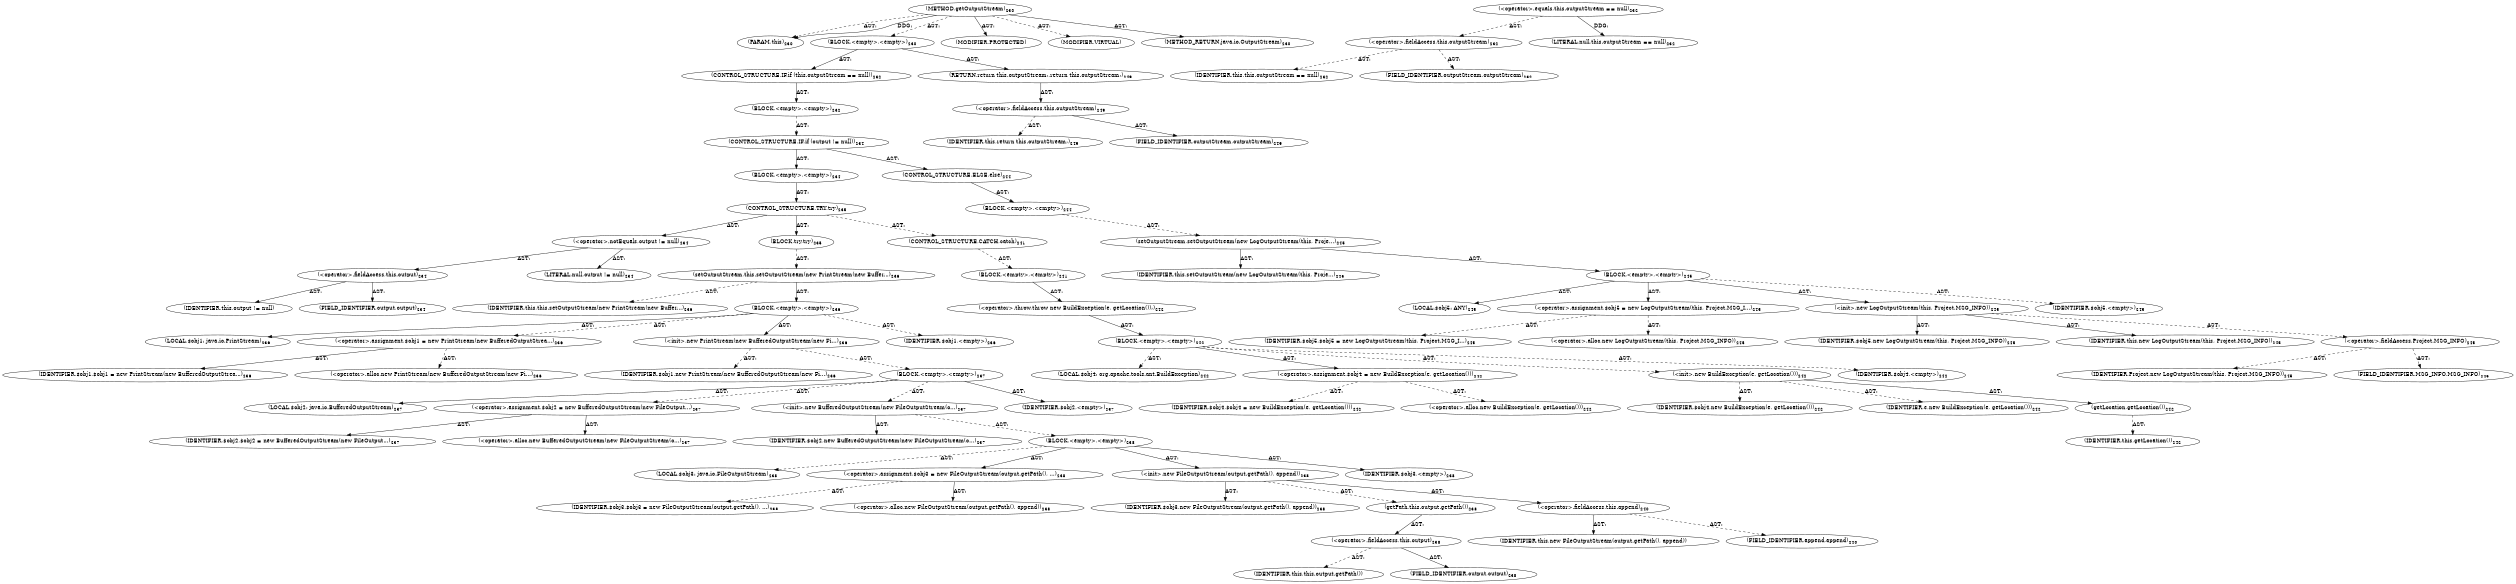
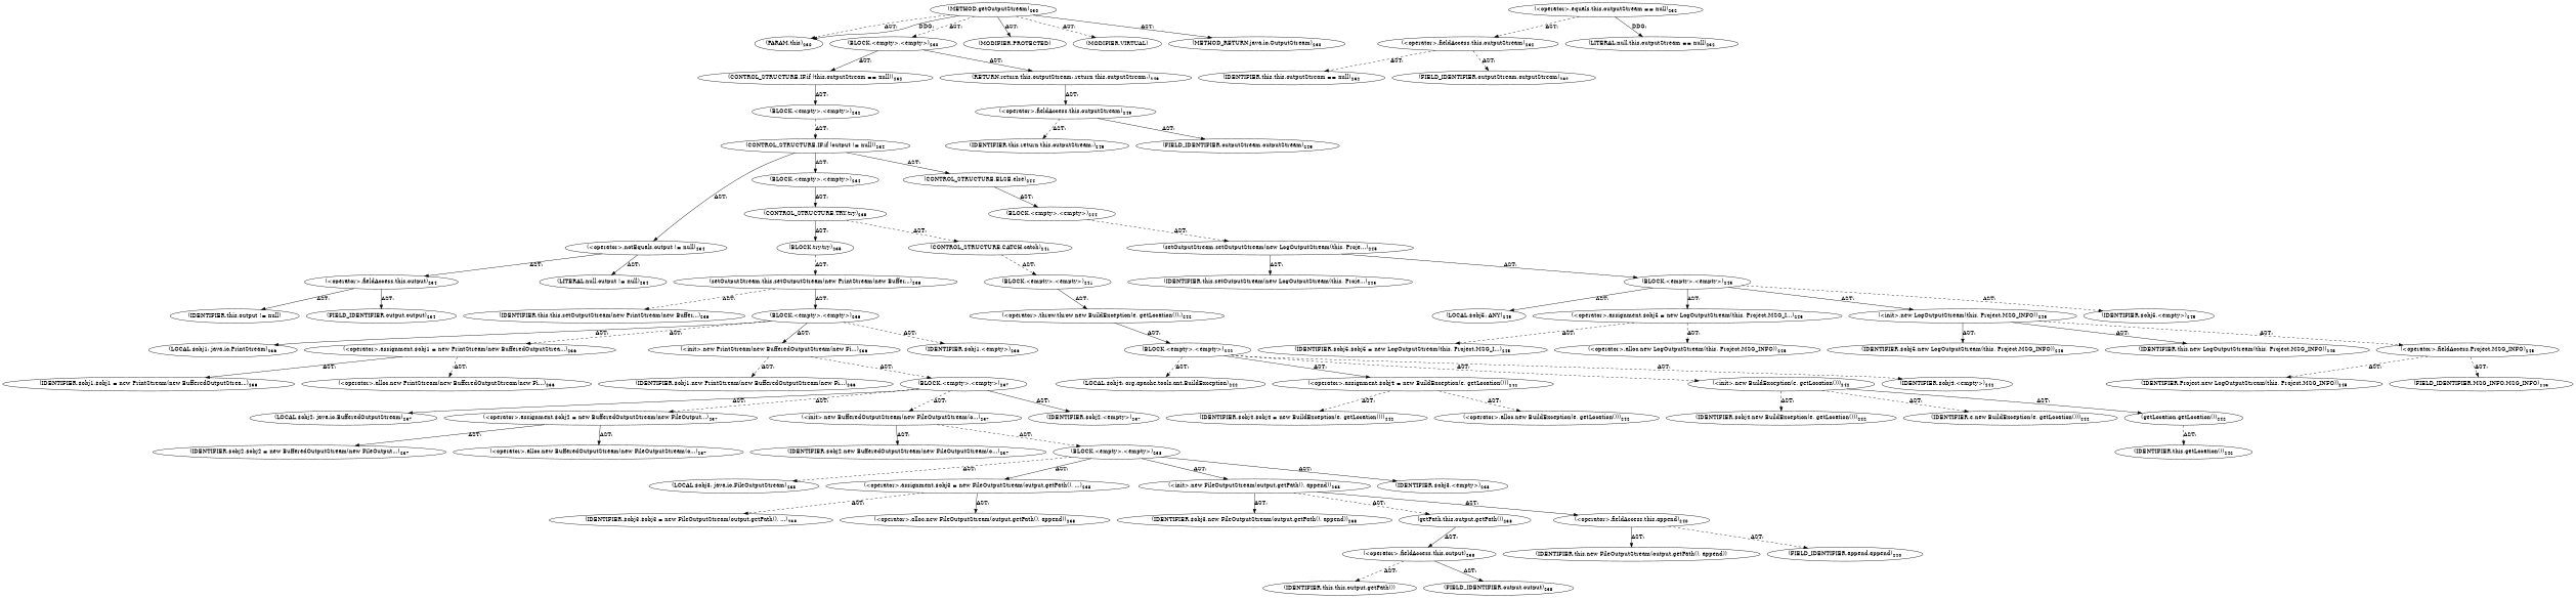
  digraph {
    edge [style=solid]
    n1 [label=<(METHOD,getOutputStream)<SUB>230</SUB>>]
    n2 [label=<(PARAM,this)<SUB>230</SUB>>]
    n3 [label=<(BLOCK,&lt;empty&gt;,&lt;empty&gt;)<SUB>230</SUB>>]
    n4 [label=<(MODIFIER,PROTECTED)>]
    n5 [label=<(MODIFIER,VIRTUAL)>]
    n6 [label=<(METHOD_RETURN,java.io.OutputStream)<SUB>230</SUB>>]
    n7 [label=<(CONTROL_STRUCTURE,IF,if (this.outputStream == null))<SUB>232</SUB>>]
    n8 [label=<(RETURN,return this.outputStream;,return this.outputStream;)<SUB>249</SUB>>]
    n9 [label=<(BLOCK,&lt;empty&gt;,&lt;empty&gt;)<SUB>232</SUB>>]
    n10 [label=<(&lt;operator&gt;.fieldAccess,this.outputStream)<SUB>249</SUB>>]
    n11 [label=<(&lt;operator&gt;.equals,this.outputStream == null)<SUB>232</SUB>>]
    n12 [label=<(&lt;operator&gt;.fieldAccess,this.outputStream)<SUB>232</SUB>>]
    n13 [label=<(LITERAL,null,this.outputStream == null)<SUB>232</SUB>>]
    n14 [label=<(CONTROL_STRUCTURE,IF,if (output != null))<SUB>234</SUB>>]
    n15 [label=<(IDENTIFIER,this,this.outputStream == null)<SUB>232</SUB>>]
    n16 [label=<(FIELD_IDENTIFIER,outputStream,outputStream)<SUB>232</SUB>>]
    n17 [label=<(&lt;operator&gt;.notEquals,output != null)<SUB>234</SUB>>]
    n18 [label=<(BLOCK,&lt;empty&gt;,&lt;empty&gt;)<SUB>234</SUB>>]
    n19 [label=<(CONTROL_STRUCTURE,ELSE,else)<SUB>244</SUB>>]
    n20 [label=<(&lt;operator&gt;.fieldAccess,this.output)<SUB>234</SUB>>]
    n21 [label=<(LITERAL,null,output != null)<SUB>234</SUB>>]
    n22 [label=<(CONTROL_STRUCTURE,TRY,try)<SUB>235</SUB>>]
    n23 [label=<(BLOCK,&lt;empty&gt;,&lt;empty&gt;)<SUB>244</SUB>>]
    n24 [label=<(IDENTIFIER,this,output != null)>]
    n25 [label=<(FIELD_IDENTIFIER,output,output)<SUB>234</SUB>>]
    n26 [label=<(BLOCK,try,try)<SUB>235</SUB>>]
    n27 [label=<(CONTROL_STRUCTURE,CATCH,catch)<SUB>241</SUB>>]
    n28 [label=<(setOutputStream,this.setOutputStream(new PrintStream(new Buffer...)<SUB>236</SUB>>]
    n29 [label=<(BLOCK,&lt;empty&gt;,&lt;empty&gt;)<SUB>241</SUB>>]
    n30 [label=<(IDENTIFIER,this,this.setOutputStream(new PrintStream(new Buffer...)<SUB>236</SUB>>]
    n31 [label=<(BLOCK,&lt;empty&gt;,&lt;empty&gt;)<SUB>236</SUB>>]
    n32 [label=<(LOCAL,$obj1: java.io.PrintStream)<SUB>236</SUB>>]
    n33 [label=<(&lt;operator&gt;.assignment,$obj1 = new PrintStream(new BufferedOutputStrea...)<SUB>236</SUB>>]
    n34 [label=<(&lt;init&gt;,new PrintStream(new BufferedOutputStream(new Fi...)<SUB>236</SUB>>]
    n35 [label=<(IDENTIFIER,$obj1,&lt;empty&gt;)<SUB>236</SUB>>]
    n36 [label=<(IDENTIFIER,$obj1,$obj1 = new PrintStream(new BufferedOutputStrea...)<SUB>236</SUB>>]
    n37 [label=<(&lt;operator&gt;.alloc,new PrintStream(new BufferedOutputStream(new Fi...)<SUB>236</SUB>>]
    n38 [label=<(IDENTIFIER,$obj1,new PrintStream(new BufferedOutputStream(new Fi...)<SUB>236</SUB>>]
    n39 [label=<(BLOCK,&lt;empty&gt;,&lt;empty&gt;)<SUB>237</SUB>>]
    n40 [label=<(LOCAL,$obj2: java.io.BufferedOutputStream)<SUB>237</SUB>>]
    n41 [label=<(&lt;operator&gt;.assignment,$obj2 = new BufferedOutputStream(new FileOutput...)<SUB>237</SUB>>]
    n42 [label=<(&lt;init&gt;,new BufferedOutputStream(new FileOutputStream(o...)<SUB>237</SUB>>]
    n43 [label=<(IDENTIFIER,$obj2,&lt;empty&gt;)<SUB>237</SUB>>]
    n44 [label=<(IDENTIFIER,$obj2,$obj2 = new BufferedOutputStream(new FileOutput...)<SUB>237</SUB>>]
    n45 [label=<(&lt;operator&gt;.alloc,new BufferedOutputStream(new FileOutputStream(o...)<SUB>237</SUB>>]
    n46 [label=<(IDENTIFIER,$obj2,new BufferedOutputStream(new FileOutputStream(o...)<SUB>237</SUB>>]
    n47 [label=<(BLOCK,&lt;empty&gt;,&lt;empty&gt;)<SUB>238</SUB>>]
    n48 [label=<(LOCAL,$obj3: java.io.FileOutputStream)<SUB>238</SUB>>]
    n49 [label=<(&lt;operator&gt;.assignment,$obj3 = new FileOutputStream(output.getPath(), ...)<SUB>238</SUB>>]
    n50 [label=<(&lt;init&gt;,new FileOutputStream(output.getPath(), append))<SUB>238</SUB>>]
    n51 [label=<(IDENTIFIER,$obj3,&lt;empty&gt;)<SUB>238</SUB>>]
    n52 [label=<(IDENTIFIER,$obj3,$obj3 = new FileOutputStream(output.getPath(), ...)<SUB>238</SUB>>]
    n53 [label=<(&lt;operator&gt;.alloc,new FileOutputStream(output.getPath(), append))<SUB>238</SUB>>]
    n54 [label=<(IDENTIFIER,$obj3,new FileOutputStream(output.getPath(), append))<SUB>238</SUB>>]
    n55 [label=<(getPath,this.output.getPath())<SUB>238</SUB>>]
    n56 [label=<(&lt;operator&gt;.fieldAccess,this.append)<SUB>240</SUB>>]
    n57 [label=<(&lt;operator&gt;.fieldAccess,this.output)<SUB>238</SUB>>]
    n58 [label=<(IDENTIFIER,this,new FileOutputStream(output.getPath(), append))>]
    n59 [label=<(FIELD_IDENTIFIER,append,append)<SUB>240</SUB>>]
    n60 [label=<(IDENTIFIER,this,this.output.getPath())>]
    n61 [label=<(FIELD_IDENTIFIER,output,output)<SUB>238</SUB>>]
    n62 [label=<(&lt;operator&gt;.throw,throw new BuildException(e, getLocation());)<SUB>242</SUB>>]
    n63 [label=<(BLOCK,&lt;empty&gt;,&lt;empty&gt;)<SUB>242</SUB>>]
    n64 [label=<(LOCAL,$obj4: org.apache.tools.ant.BuildException)<SUB>242</SUB>>]
    n65 [label=<(&lt;operator&gt;.assignment,$obj4 = new BuildException(e, getLocation()))<SUB>242</SUB>>]
    n66 [label=<(&lt;init&gt;,new BuildException(e, getLocation()))<SUB>242</SUB>>]
    n67 [label=<(IDENTIFIER,$obj4,&lt;empty&gt;)<SUB>242</SUB>>]
    n68 [label=<(IDENTIFIER,$obj4,$obj4 = new BuildException(e, getLocation()))<SUB>242</SUB>>]
    n69 [label=<(&lt;operator&gt;.alloc,new BuildException(e, getLocation()))<SUB>242</SUB>>]
    n70 [label=<(IDENTIFIER,$obj4,new BuildException(e, getLocation()))<SUB>242</SUB>>]
    n71 [label=<(IDENTIFIER,e,new BuildException(e, getLocation()))<SUB>242</SUB>>]
    n72 [label=<(getLocation,getLocation())<SUB>242</SUB>>]
    n73 [label=<(IDENTIFIER,this,getLocation())<SUB>242</SUB>>]
    n74 [label=<(setOutputStream,setOutputStream(new LogOutputStream(this, Proje...)<SUB>245</SUB>>]
    n75 [label=<(IDENTIFIER,this,setOutputStream(new LogOutputStream(this, Proje...)<SUB>245</SUB>>]
    n76 [label=<(BLOCK,&lt;empty&gt;,&lt;empty&gt;)<SUB>245</SUB>>]
    n77 [label=<(LOCAL,$obj5: ANY)<SUB>245</SUB>>]
    n78 [label=<(&lt;operator&gt;.assignment,$obj5 = new LogOutputStream(this, Project.MSG_I...)<SUB>245</SUB>>]
    n79 [label=<(&lt;init&gt;,new LogOutputStream(this, Project.MSG_INFO))<SUB>245</SUB>>]
    n80 [label=<(IDENTIFIER,$obj5,&lt;empty&gt;)<SUB>245</SUB>>]
    n81 [label=<(IDENTIFIER,$obj5,$obj5 = new LogOutputStream(this, Project.MSG_I...)<SUB>245</SUB>>]
    n82 [label=<(&lt;operator&gt;.alloc,new LogOutputStream(this, Project.MSG_INFO))<SUB>245</SUB>>]
    n83 [label=<(IDENTIFIER,$obj5,new LogOutputStream(this, Project.MSG_INFO))<SUB>245</SUB>>]
    n84 [label=<(IDENTIFIER,this,new LogOutputStream(this, Project.MSG_INFO))<SUB>245</SUB>>]
    n85 [label=<(&lt;operator&gt;.fieldAccess,Project.MSG_INFO)<SUB>245</SUB>>]
    n86 [label=<(IDENTIFIER,Project,new LogOutputStream(this, Project.MSG_INFO))<SUB>245</SUB>>]
    n87 [label=<(FIELD_IDENTIFIER,MSG_INFO,MSG_INFO)<SUB>245</SUB>>]
    n88 [label=<(IDENTIFIER,this,return this.outputStream;)<SUB>249</SUB>>]
    n89 [label=<(FIELD_IDENTIFIER,outputStream,outputStream)<SUB>249</SUB>>]
    n1 -> n2 [label="AST: " style=dashed]
    n1 -> n2 [label="DDG: "]
    n1 -> n3 [label="AST: " style=dashed]
    n1 -> n4 [label="AST: "]
    n1 -> n5 [label="AST: " style=dashed]
    n1 -> n6 [label="AST: "]
    n3 -> n7 [label="AST: "]
    n3 -> n8 [label="AST: "]
    n7 -> n9 [label="AST: "]
    n8 -> n10 [label="AST: "]
    n9 -> n14 [label="AST: " style=dashed]
    n10 -> n88 [label="AST: " style=dashed]
    n10 -> n89 [label="AST: "]
    n11 -> n12 [label="AST: " style=dashed]
    n11 -> n13 [label="DDG: "]
    n12 -> n15 [label="AST: " style=dashed]
    n12 -> n16 [label="AST: " style=dashed]
-   n22 -> n17 [label="AST: "]
+   n14 -> n17 [label="AST: "]
    n14 -> n18 [label="AST: "]
    n14 -> n19 [label="AST: "]
    n17 -> n20 [label="AST: "]
    n17 -> n21 [label="AST: "]
    n18 -> n22 [label="AST: "]
    n19 -> n23 [label="AST: "]
    n20 -> n24 [label="AST: "]
    n20 -> n25 [label="AST: "]
    n22 -> n26 [label="AST: "]
    n22 -> n27 [label="AST: " style=dashed]
    n23 -> n74 [label="AST: " style=dashed]
    n26 -> n28 [label="AST: " style=dashed]
    n27 -> n29 [label="AST: " style=dashed]
    n28 -> n30 [label="AST: " style=dashed]
    n28 -> n31 [label="AST: "]
    n29 -> n62 [label="AST: "]
    n31 -> n32 [label="AST: "]
    n31 -> n33 [label="AST: " style=dashed]
    n31 -> n34 [label="AST: "]
    n31 -> n35 [label="AST: " style=dashed]
    n33 -> n36 [label="AST: "]
    n33 -> n37 [label="AST: " style=dashed]
    n34 -> n38 [label="AST: " style=dashed]
    n34 -> n39 [label="AST: " style=dashed]
    n39 -> n40 [label="AST: "]
    n39 -> n41 [label="AST: " style=dashed]
    n39 -> n42 [label="AST: " style=dashed]
    n39 -> n43 [label="AST: "]
    n41 -> n44 [label="AST: "]
    n41 -> n45 [label="AST: "]
    n42 -> n46 [label="AST: "]
    n42 -> n47 [label="AST: " style=dashed]
    n47 -> n48 [label="AST: " style=dashed]
    n47 -> n49 [label="AST: "]
    n47 -> n50 [label="AST: "]
    n47 -> n51 [label="AST: "]
    n49 -> n52 [label="AST: " style=dashed]
    n49 -> n53 [label="AST: "]
    n50 -> n54 [label="AST: "]
    n50 -> n55 [label="AST: " style=dashed]
    n50 -> n56 [label="AST: "]
    n55 -> n57 [label="AST: "]
    n56 -> n58 [label="AST: "]
    n56 -> n59 [label="AST: " style=dashed]
    n57 -> n60 [label="AST: " style=dashed]
    n57 -> n61 [label="AST: "]
    n62 -> n63 [label="AST: "]
    n63 -> n64 [label="AST: " style=dashed]
    n63 -> n65 [label="AST: "]
    n63 -> n66 [label="AST: " style=dashed]
    n63 -> n67 [label="AST: " style=dashed]
    n65 -> n68 [label="AST: " style=dashed]
    n65 -> n69 [label="AST: " style=dashed]
    n66 -> n70 [label="AST: " style=dashed]
    n66 -> n71 [label="AST: " style=dashed]
    n66 -> n72 [label="AST: "]
    n72 -> n73 [label="AST: " style=dashed]
    n74 -> n75 [label="AST: "]
    n74 -> n76 [label="AST: "]
    n76 -> n77 [label="AST: "]
    n76 -> n78 [label="AST: "]
    n76 -> n79 [label="AST: "]
    n76 -> n80 [label="AST: " style=dashed]
    n78 -> n81 [label="AST: " style=dashed]
    n78 -> n82 [label="AST: " style=dashed]
    n79 -> n83 [label="AST: "]
    n79 -> n84 [label="AST: "]
    n79 -> n85 [label="AST: " style=dashed]
    n85 -> n86 [label="AST: " style=dashed]
    n85 -> n87 [label="AST: " style=dashed]
  }
